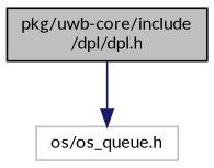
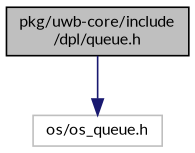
  digraph {
    fontname=Lato
    node [fontname=Lato fontsize=10 shape=record style=filled]
-   n1 [color=black fillcolor=grey75 fontcolor=black height=0.2 label="pkg/uwb-core/include\l/dpl/dpl.h" width=0.4]
+   n1 [color=black fillcolor=grey75 fontcolor=black height=0.2 label="pkg/uwb-core/include\l/dpl/queue.h" width=0.4]
    n2 [color=grey75 fillcolor=white height=0.2 label="os/os_queue.h" width=0.4]
    n1 -> n2 [color=midnightblue fontname=Lato fontsize=10 labelfontname=Helvetica labelfontsize=10 style=solid]
  }
